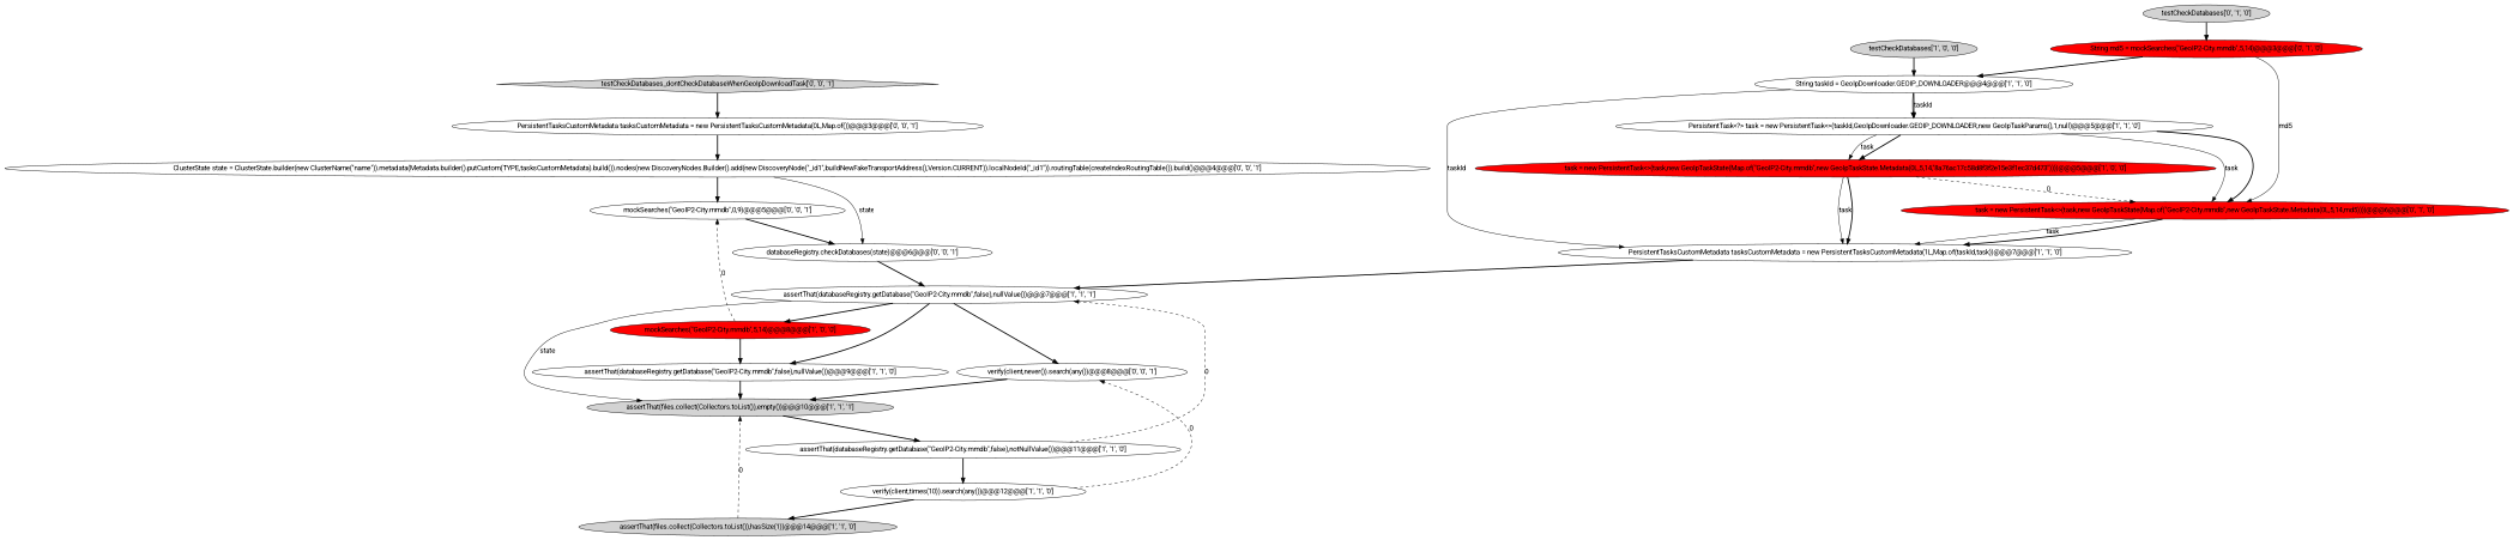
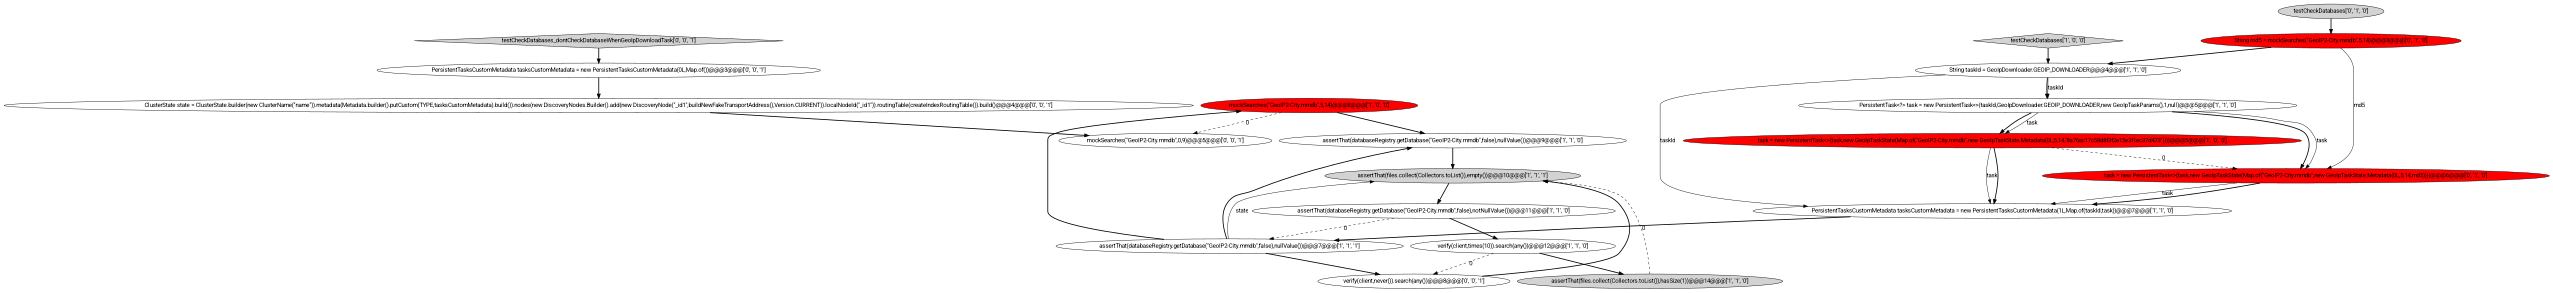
  digraph {
    fontname=Roboto
    node [fillcolor=white fontname=Roboto shape=ellipse style=filled]
    edge [fontname=Roboto style=bold]
    n1 [label="mockSearches(\"GeoIP2-City.mmdb\",0,9)@@@5@@@['0', '0', '1']"]
-   n2 [label="databaseRegistry.checkDatabases(state)@@@6@@@['0', '0', '1']"]
    n3 [label="assertThat(databaseRegistry.getDatabase(\"GeoIP2-City.mmdb\",false),nullValue())@@@7@@@['1', '1', '1']"]
-   n4 [fillcolor=lightgray label="testCheckDatabases['1', '0', '0']"]
+   n4 [fillcolor=lightgray label="testCheckDatabases['1', '0', '0']" shape=diamond]
    n5 [label="String taskId = GeoIpDownloader.GEOIP_DOWNLOADER@@@4@@@['1', '1', '0']"]
    n6 [label="PersistentTask<?> task = new PersistentTask<>(taskId,GeoIpDownloader.GEOIP_DOWNLOADER,new GeoIpTaskParams(),1,null)@@@5@@@['1', '1', '0']"]
    n7 [label="PersistentTasksCustomMetadata tasksCustomMetadata = new PersistentTasksCustomMetadata(1L,Map.of(taskId,task))@@@7@@@['1', '1', '0']"]
    n8 [fillcolor=red label="task = new PersistentTask<>(task,new GeoIpTaskState(Map.of(\"GeoIP2-City.mmdb\",new GeoIpTaskState.Metadata(0L,5,14,\"8a76ac17c58d8f3f2e15e3f1ec37d473\"))))@@@5@@@['1', '0', '0']"]
    n9 [fillcolor=red label="task = new PersistentTask<>(task,new GeoIpTaskState(Map.of(\"GeoIP2-City.mmdb\",new GeoIpTaskState.Metadata(0L,5,14,md5))))@@@6@@@['0', '1', '0']"]
    n10 [fillcolor=red label="String md5 = mockSearches(\"GeoIP2-City.mmdb\",5,14)@@@3@@@['0', '1', '0']"]
    n11 [label="assertThat(databaseRegistry.getDatabase(\"GeoIP2-City.mmdb\",false),notNullValue())@@@11@@@['1', '1', '0']"]
    n12 [label="verify(client,times(10)).search(any())@@@12@@@['1', '1', '0']"]
    n13 [label="verify(client,never()).search(any())@@@8@@@['0', '0', '1']"]
    n14 [fillcolor=lightgray label="assertThat(files.collect(Collectors.toList()),empty())@@@10@@@['1', '1', '1']"]
    n15 [label="assertThat(databaseRegistry.getDatabase(\"GeoIP2-City.mmdb\",false),nullValue())@@@9@@@['1', '1', '0']"]
    n16 [fillcolor=red label="mockSearches(\"GeoIP2-City.mmdb\",5,14)@@@8@@@['1', '0', '0']"]
    n17 [fillcolor=lightgray label="assertThat(files.collect(Collectors.toList()),hasSize(1))@@@14@@@['1', '1', '0']"]
    n18 [fillcolor=lightgray label="testCheckDatabases_dontCheckDatabaseWhenGeoIpDownloadTask['0', '0', '1']" shape=diamond]
    n19 [label="PersistentTasksCustomMetadata tasksCustomMetadata = new PersistentTasksCustomMetadata(0L,Map.of())@@@3@@@['0', '0', '1']"]
    n20 [label="ClusterState state = ClusterState.builder(new ClusterName(\"name\")).metadata(Metadata.builder().putCustom(TYPE,tasksCustomMetadata).build()).nodes(new DiscoveryNodes.Builder().add(new DiscoveryNode(\"_id1\",buildNewFakeTransportAddress(),Version.CURRENT)).localNodeId(\"_id1\")).routingTable(createIndexRoutingTable()).build()@@@4@@@['0', '0', '1']"]
    n21 [fillcolor=lightgray label="testCheckDatabases['0', '1', '0']"]
-   n1 -> n2
-   n2 -> n3
    n3 -> n13
    n3 -> n14 [label=state style=solid]
    n3 -> n15
    n3 -> n16
    n4 -> n5
    n5 -> n6
    n5 -> n6 [label=taskId style=solid]
    n5 -> n7 [label=taskId style=solid]
    n6 -> n8
    n6 -> n8 [label=task style=solid]
    n6 -> n9
    n6 -> n9 [label=task style=solid]
    n7 -> n3
    n8 -> n7 [label=task style=solid]
    n8 -> n7
    n8 -> n9 [label=0 style=dashed]
    n9 -> n7 [label=task style=solid]
    n9 -> n7
    n10 -> n5
    n10 -> n9 [label=md5 style=solid]
    n11 -> n3 [label=0 style=dashed]
    n11 -> n12
    n12 -> n13 [label=0 style=dashed]
    n12 -> n17
    n13 -> n14
    n14 -> n11
    n15 -> n14
    n16 -> n1 [label=0 style=dashed]
    n16 -> n15
    n17 -> n14 [label=0 style=dashed]
    n18 -> n19
    n19 -> n20
    n20 -> n1
-   n20 -> n2 [label=state style=solid]
    n21 -> n10
  }
